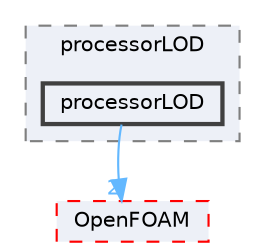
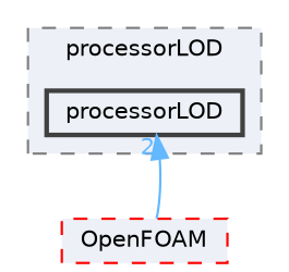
  digraph {
    compound=true
    node [fillcolor="#edf0f7" fontname=Helvetica fontsize=10 shape=box]
    n1 [color=grey25 height=0.2 label=processorLOD style="filled,bold" width=0.4]
    n2 [color=red height=0.2 label=OpenFOAM style="filled,dashed" width=0.4]
    subgraph cluster_1 {
      bgcolor="#edf0f7"
      fontname=Helvetica
      fontsize=10
      label=processorLOD
      pencolor=grey50
      style="filled,dashed"
      n1
    }
-   n1 -> n2 [color=steelblue1 fontcolor=steelblue1 fontname=Helvetica fontsize=10 headlabel=2 labeldistance=1.5 labelfontname=Helvetica labelfontsize=10]
+   n2 -> n1 [color=steelblue1 fontcolor=steelblue1 fontname=Helvetica fontsize=10 headlabel=2 labeldistance=1.5 labelfontname=Helvetica labelfontsize=10]
  }
